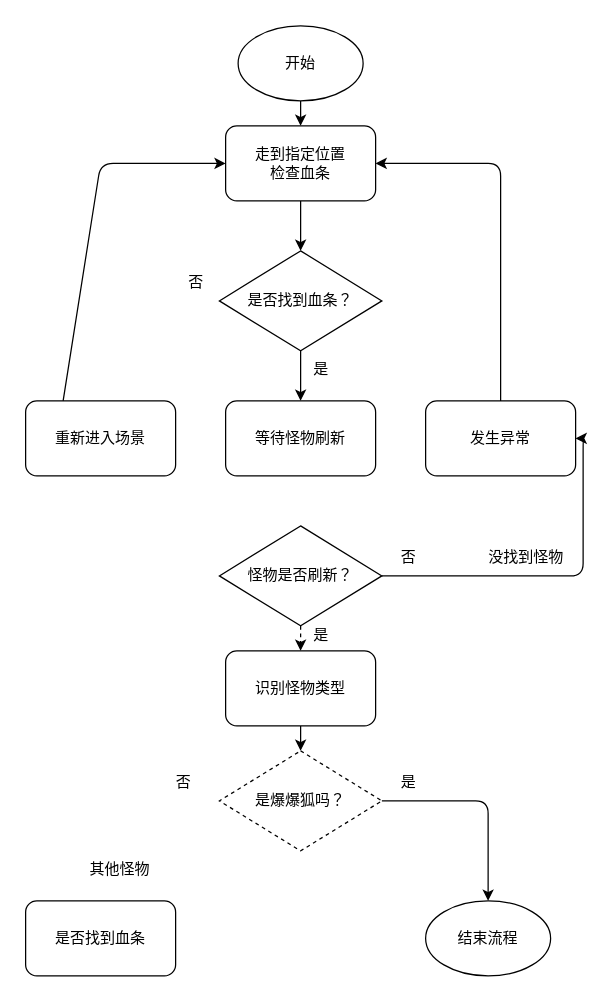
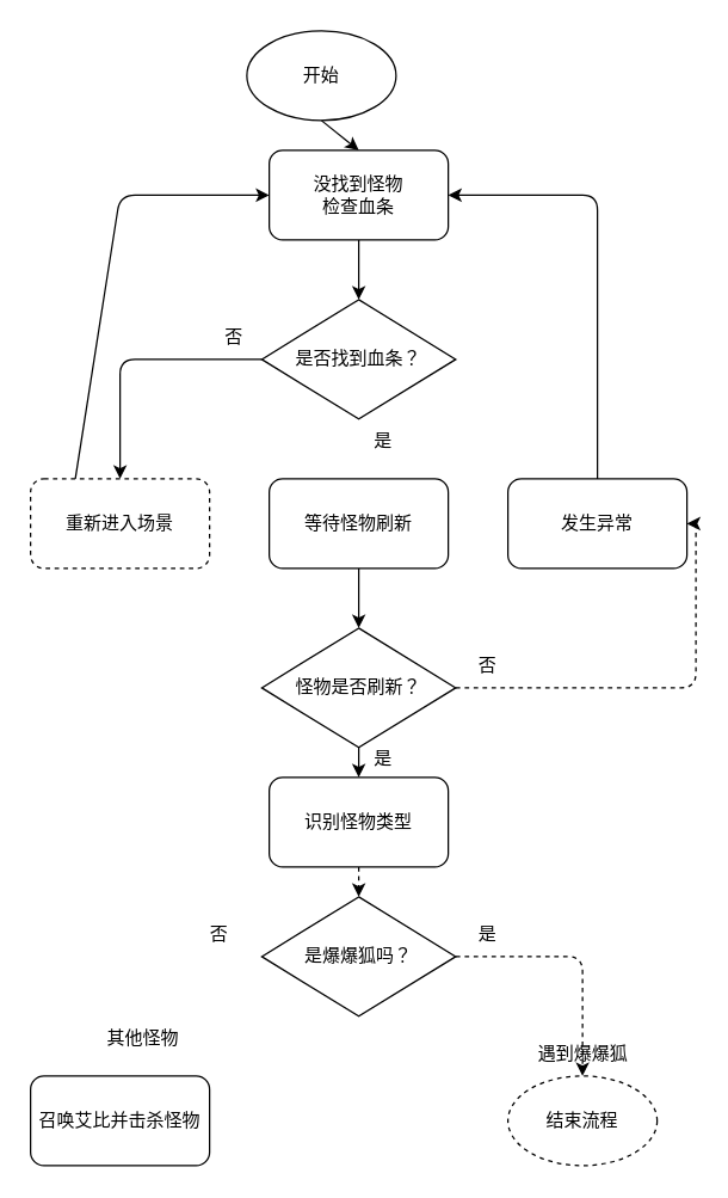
  <mxCell id="0" />
  <mxCell id="1" parent="0" />
- <mxCell id="2" value="开始" style="ellipse;whiteSpace=wrap;html=1;fillColor=none;strokeColor=#000000;fontColor=#000000;" parent="1" vertex="1"><mxGeometry x="190" y="20" width="100" height="60" as="geometry" /></mxCell>
- <mxCell id="3" value="走到指定位置&lt;br&gt;检查血条" style="rounded=1;whiteSpace=wrap;html=1;fillColor=none;strokeColor=#000000;fontColor=#000000;" parent="1" vertex="1"><mxGeometry x="180" y="100" width="120" height="60" as="geometry" /></mxCell>
+ <mxCell id="2" value="开始" style="ellipse;whiteSpace=wrap;html=1;fillColor=none;strokeColor=#000000;fontColor=#000000;" parent="1" vertex="1"><mxGeometry x="165" y="20" width="100" height="60" as="geometry" /></mxCell>
+ <mxCell id="3" value="没找到怪物&lt;br&gt;检查血条" style="rounded=1;whiteSpace=wrap;html=1;fillColor=none;strokeColor=#000000;fontColor=#000000;" parent="1" vertex="1"><mxGeometry x="180" y="100" width="120" height="60" as="geometry" /></mxCell>
  <mxCell id="4" value="是否找到血条？" style="rhombus;whiteSpace=wrap;html=1;fillColor=none;strokeColor=#000000;fontColor=#000000;" parent="1" vertex="1"><mxGeometry x="175" y="200" width="130" height="80" as="geometry" /></mxCell>
  <mxCell id="5" value="等待怪物刷新" style="rounded=1;whiteSpace=wrap;html=1;fillColor=none;strokeColor=#000000;fontColor=#000000;" parent="1" vertex="1"><mxGeometry x="180" y="320" width="120" height="60" as="geometry" /></mxCell>
  <mxCell id="6" value="怪物是否刷新？" style="rhombus;whiteSpace=wrap;html=1;fillColor=none;strokeColor=#000000;fontColor=#000000;" parent="1" vertex="1"><mxGeometry x="175" y="420" width="130" height="80" as="geometry" /></mxCell>
  <mxCell id="7" value="识别怪物类型" style="rounded=1;whiteSpace=wrap;html=1;fillColor=none;strokeColor=#000000;fontColor=#000000;" parent="1" vertex="1"><mxGeometry x="180" y="520" width="120" height="60" as="geometry" /></mxCell>
- <mxCell id="8" value="是爆爆狐吗？" style="rhombus;whiteSpace=wrap;html=1;fillColor=none;strokeColor=#000000;fontColor=#000000;dashed=1;" parent="1" vertex="1"><mxGeometry x="175" y="600" width="130" height="80" as="geometry" /></mxCell>
- <mxCell id="9" value="是否找到血条" style="rounded=1;whiteSpace=wrap;html=1;fillColor=none;strokeColor=#000000;fontColor=#000000;" parent="1" vertex="1"><mxGeometry x="20" y="720" width="120" height="60" as="geometry" /></mxCell>
- <mxCell id="10" value="结束流程" style="ellipse;whiteSpace=wrap;html=1;fillColor=none;strokeColor=#000000;fontColor=#000000;" parent="1" vertex="1"><mxGeometry x="340" y="720" width="100" height="60" as="geometry" /></mxCell>
- <mxCell id="11" value="重新进入场景" style="rounded=1;whiteSpace=wrap;html=1;fillColor=none;strokeColor=#000000;fontColor=#000000;" parent="1" vertex="1"><mxGeometry x="20" y="320" width="120" height="60" as="geometry" /></mxCell>
+ <mxCell id="8" value="是爆爆狐吗？" style="rhombus;whiteSpace=wrap;html=1;fillColor=none;strokeColor=#000000;fontColor=#000000;" parent="1" vertex="1"><mxGeometry x="175" y="600" width="130" height="80" as="geometry" /></mxCell>
+ <mxCell id="9" value="召唤艾比并击杀怪物" style="rounded=1;whiteSpace=wrap;html=1;fillColor=none;strokeColor=#000000;fontColor=#000000;" parent="1" vertex="1"><mxGeometry x="20" y="720" width="120" height="60" as="geometry" /></mxCell>
+ <mxCell id="10" value="结束流程" style="ellipse;whiteSpace=wrap;html=1;fillColor=none;strokeColor=#000000;fontColor=#000000;dashed=1;" parent="1" vertex="1"><mxGeometry x="340" y="720" width="100" height="60" as="geometry" /></mxCell>
+ <mxCell id="11" value="重新进入场景" style="rounded=1;whiteSpace=wrap;html=1;fillColor=none;strokeColor=#000000;fontColor=#000000;dashed=1;" parent="1" vertex="1"><mxGeometry x="20" y="320" width="120" height="60" as="geometry" /></mxCell>
  <mxCell id="12" value="发生异常" style="rounded=1;whiteSpace=wrap;html=1;fillColor=none;strokeColor=#000000;fontColor=#000000;" parent="1" vertex="1"><mxGeometry x="340" y="320" width="120" height="60" as="geometry" /></mxCell>
  <mxCell id="13" value="" style="endArrow=classic;html=1;exitX=0.5;exitY=1;exitDx=0;exitDy=0;entryX=0.5;entryY=0;entryDx=0;entryDy=0;strokeColor=#000000;" parent="1" source="2" target="3" edge="1"><mxGeometry width="50" height="50" relative="1" as="geometry"><mxPoint x="240" y="410" as="sourcePoint" /><mxPoint x="290" y="360" as="targetPoint" /></mxGeometry></mxCell>
  <mxCell id="14" value="" style="endArrow=classic;html=1;exitX=0.5;exitY=1;exitDx=0;exitDy=0;entryX=0.5;entryY=0;entryDx=0;entryDy=0;strokeColor=#000000;" parent="1" source="3" target="4" edge="1"><mxGeometry width="50" height="50" relative="1" as="geometry"><mxPoint x="240" y="410" as="sourcePoint" /><mxPoint x="290" y="360" as="targetPoint" /></mxGeometry></mxCell>
- <mxCell id="15" value="" style="endArrow=classic;html=1;exitX=0.5;exitY=1;exitDx=0;exitDy=0;entryX=0.5;entryY=0;entryDx=0;entryDy=0;strokeColor=#000000;" parent="1" source="4" target="5" edge="1"><mxGeometry width="50" height="50" relative="1" as="geometry"><mxPoint x="240" y="410" as="sourcePoint" /><mxPoint x="290" y="360" as="targetPoint" /></mxGeometry></mxCell>
- <mxCell id="17" value="" style="endArrow=classic;html=1;exitX=0.5;exitY=1;exitDx=0;exitDy=0;entryX=0.5;entryY=0;entryDx=0;entryDy=0;strokeColor=#000000;dashed=1;" parent="1" source="6" target="7" edge="1"><mxGeometry width="50" height="50" relative="1" as="geometry"><mxPoint x="240" y="410" as="sourcePoint" /><mxPoint x="290" y="360" as="targetPoint" /></mxGeometry></mxCell>
- <mxCell id="18" value="" style="endArrow=classic;html=1;exitX=0.5;exitY=1;exitDx=0;exitDy=0;entryX=0.5;entryY=0;entryDx=0;entryDy=0;strokeColor=#000000;" parent="1" source="7" target="8" edge="1"><mxGeometry width="50" height="50" relative="1" as="geometry"><mxPoint x="240" y="570" as="sourcePoint" /><mxPoint x="290" y="530" as="targetPoint" /></mxGeometry></mxCell>
- <mxCell id="19" value="" style="endArrow=classic;html=1;exitX=1;exitY=0.5;exitDx=0;exitDy=0;entryX=0.5;entryY=0;entryDx=0;entryDy=0;strokeColor=#000000;" parent="1" source="8" target="10" edge="1"><mxGeometry width="50" height="50" relative="1" as="geometry"><mxPoint x="240" y="570" as="sourcePoint" /><mxPoint x="290" y="520" as="targetPoint" /><Array as="points"><mxPoint x="390" y="640" /></Array></mxGeometry></mxCell>
+ <mxCell id="16" value="" style="endArrow=classic;html=1;exitX=0.5;exitY=1;exitDx=0;exitDy=0;entryX=0.5;entryY=0;entryDx=0;entryDy=0;strokeColor=#000000;" parent="1" source="5" target="6" edge="1"><mxGeometry width="50" height="50" relative="1" as="geometry"><mxPoint x="240" y="410" as="sourcePoint" /><mxPoint x="290" y="360" as="targetPoint" /></mxGeometry></mxCell>
+ <mxCell id="17" value="" style="endArrow=classic;html=1;exitX=0.5;exitY=1;exitDx=0;exitDy=0;entryX=0.5;entryY=0;entryDx=0;entryDy=0;strokeColor=#000000;" parent="1" source="6" target="7" edge="1"><mxGeometry width="50" height="50" relative="1" as="geometry"><mxPoint x="240" y="410" as="sourcePoint" /><mxPoint x="290" y="360" as="targetPoint" /></mxGeometry></mxCell>
+ <mxCell id="18" value="" style="endArrow=classic;html=1;exitX=0.5;exitY=1;exitDx=0;exitDy=0;entryX=0.5;entryY=0;entryDx=0;entryDy=0;strokeColor=#000000;dashed=1;" parent="1" source="7" target="8" edge="1"><mxGeometry width="50" height="50" relative="1" as="geometry"><mxPoint x="240" y="570" as="sourcePoint" /><mxPoint x="290" y="530" as="targetPoint" /></mxGeometry></mxCell>
+ <mxCell id="19" value="" style="endArrow=classic;html=1;exitX=1;exitY=0.5;exitDx=0;exitDy=0;entryX=0.5;entryY=0;entryDx=0;entryDy=0;strokeColor=#000000;dashed=1;" parent="1" source="8" target="10" edge="1"><mxGeometry width="50" height="50" relative="1" as="geometry"><mxPoint x="240" y="570" as="sourcePoint" /><mxPoint x="290" y="520" as="targetPoint" /><Array as="points"><mxPoint x="390" y="640" /></Array></mxGeometry></mxCell>
+ <mxCell id="20" value="" style="endArrow=classic;html=1;exitX=0;exitY=0.5;exitDx=0;exitDy=0;entryX=0.5;entryY=0;entryDx=0;entryDy=0;strokeColor=#000000;" parent="1" source="4" target="11" edge="1"><mxGeometry width="50" height="50" relative="1" as="geometry"><mxPoint x="240" y="310" as="sourcePoint" /><mxPoint x="290" y="260" as="targetPoint" /><Array as="points"><mxPoint x="80" y="240" /></Array></mxGeometry></mxCell>
  <mxCell id="21" value="" style="endArrow=classic;html=1;exitX=0.25;exitY=0;exitDx=0;exitDy=0;entryX=0;entryY=0.5;entryDx=0;entryDy=0;strokeColor=#000000;" parent="1" source="11" target="3" edge="1"><mxGeometry width="50" height="50" relative="1" as="geometry"><mxPoint x="240" y="310" as="sourcePoint" /><mxPoint x="290" y="260" as="targetPoint" /><Array as="points"><mxPoint x="80" y="130" /></Array></mxGeometry></mxCell>
  <mxCell id="22" value="" style="endArrow=classic;html=1;exitX=0.5;exitY=0;exitDx=0;exitDy=0;entryX=1;entryY=0.5;entryDx=0;entryDy=0;strokeColor=#000000;" parent="1" source="12" target="3" edge="1"><mxGeometry width="50" height="50" relative="1" as="geometry"><mxPoint x="240" y="310" as="sourcePoint" /><mxPoint x="290" y="260" as="targetPoint" /><Array as="points"><mxPoint x="400" y="130" /></Array></mxGeometry></mxCell>
- <mxCell id="23" value="" style="endArrow=classic;html=1;exitX=1;exitY=0.5;exitDx=0;exitDy=0;entryX=1;entryY=0.5;entryDx=0;entryDy=0;strokeColor=#000000;" parent="1" source="6" target="12" edge="1"><mxGeometry width="50" height="50" relative="1" as="geometry"><mxPoint x="240" y="410" as="sourcePoint" /><mxPoint x="290" y="360" as="targetPoint" /><Array as="points"><mxPoint x="466" y="460" /><mxPoint x="466" y="350" /></Array></mxGeometry></mxCell>
+ <mxCell id="23" value="" style="endArrow=classic;html=1;exitX=1;exitY=0.5;exitDx=0;exitDy=0;entryX=1;entryY=0.5;entryDx=0;entryDy=0;strokeColor=#000000;dashed=1;" parent="1" source="6" target="12" edge="1"><mxGeometry width="50" height="50" relative="1" as="geometry"><mxPoint x="240" y="410" as="sourcePoint" /><mxPoint x="290" y="360" as="targetPoint" /><Array as="points"><mxPoint x="466" y="460" /><mxPoint x="466" y="350" /></Array></mxGeometry></mxCell>
  <mxCell id="24" value="是" style="text;html=1;align=center;verticalAlign=middle;resizable=0;points=[];autosize=1;strokeColor=none;fillColor=none;fontColor=#000000;" parent="1" vertex="1"><mxGeometry x="236" y="280" width="40" height="30" as="geometry" /></mxCell>
  <mxCell id="25" value="否" style="text;html=1;align=center;verticalAlign=middle;resizable=0;points=[];autosize=1;strokeColor=none;fillColor=none;fontColor=#000000;" parent="1" vertex="1"><mxGeometry x="136" y="210" width="40" height="30" as="geometry" /></mxCell>
  <mxCell id="26" value="是" style="text;html=1;align=center;verticalAlign=middle;resizable=0;points=[];autosize=1;strokeColor=none;fillColor=none;fontColor=#000000;" parent="1" vertex="1"><mxGeometry x="236" y="493" width="40" height="30" as="geometry" /></mxCell>
  <mxCell id="27" value="否" style="text;html=1;align=center;verticalAlign=middle;resizable=0;points=[];autosize=1;strokeColor=none;fillColor=none;fontColor=#000000;" parent="1" vertex="1"><mxGeometry x="306" y="430" width="40" height="30" as="geometry" /></mxCell>
  <mxCell id="28" value="否" style="text;html=1;align=center;verticalAlign=middle;resizable=0;points=[];autosize=1;strokeColor=none;fillColor=none;fontColor=#000000;" parent="1" vertex="1"><mxGeometry x="126" y="610" width="40" height="30" as="geometry" /></mxCell>
  <mxCell id="29" value="是" style="text;html=1;align=center;verticalAlign=middle;resizable=0;points=[];autosize=1;strokeColor=none;fillColor=none;fontColor=#000000;" parent="1" vertex="1"><mxGeometry x="306" y="610" width="40" height="30" as="geometry" /></mxCell>
- <mxCell id="31" value="没找到怪物" style="text;html=1;align=center;verticalAlign=middle;resizable=0;points=[];autosize=1;strokeColor=none;fillColor=none;fontColor=#000000;" parent="1" vertex="1"><mxGeometry x="380" y="430" width="80" height="30" as="geometry" /></mxCell>
+ <mxCell id="30" value="遇到爆爆狐" style="text;html=1;align=center;verticalAlign=middle;resizable=0;points=[];autosize=1;strokeColor=none;fillColor=none;fontColor=#000000;" parent="1" vertex="1"><mxGeometry x="350" y="690" width="80" height="30" as="geometry" /></mxCell>
  <mxCell id="32" value="其他怪物" style="text;html=1;align=center;verticalAlign=middle;resizable=0;points=[];autosize=1;strokeColor=none;fillColor=none;fontColor=#000000;" parent="1" vertex="1"><mxGeometry x="55" y="680" width="80" height="30" as="geometry" /></mxCell>
